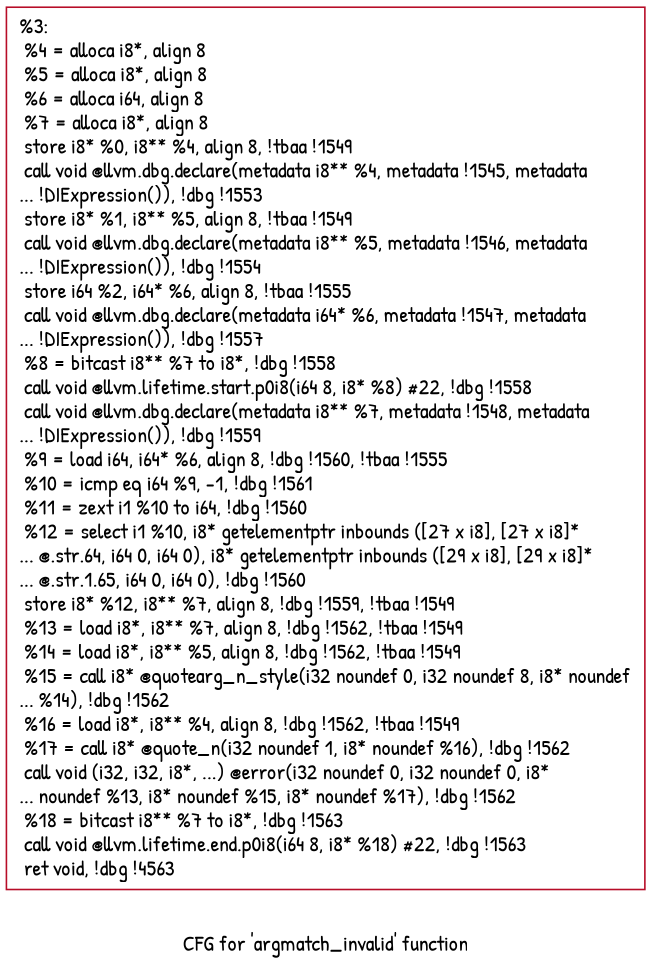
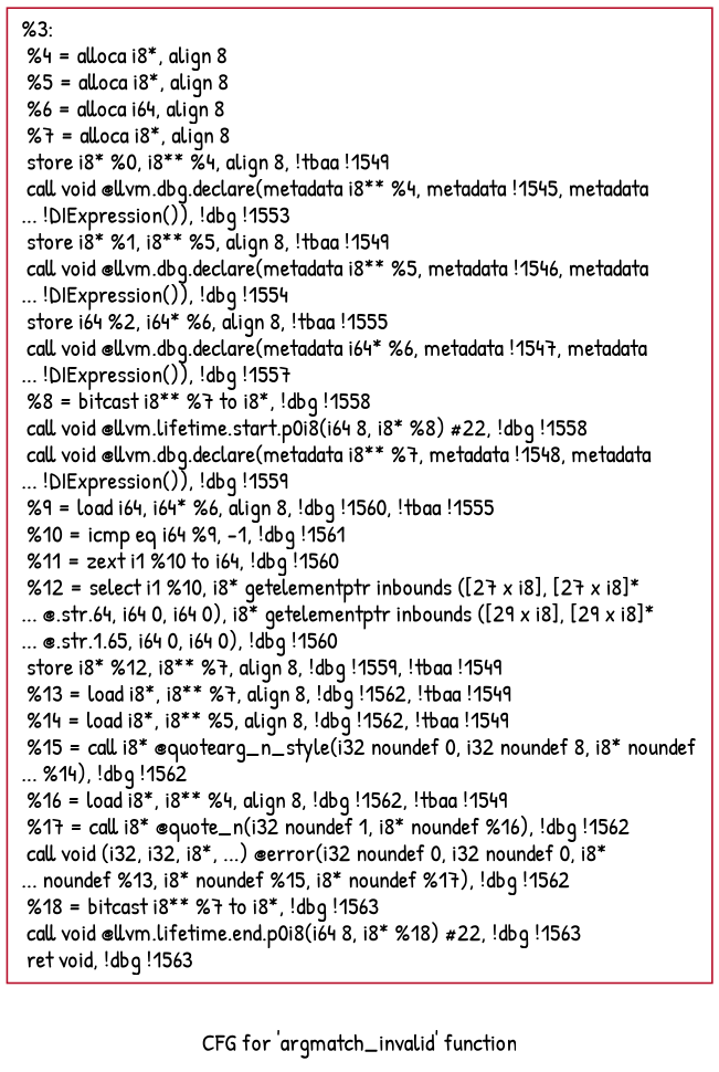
  digraph {
    label="CFG for 'argmatch_invalid' function"
    fontname="Patrick Hand"
-   n1 [color="#b70d28ff" fillcolor=white label="{%3:\l  %4 = alloca i8*, align 8\l  %5 = alloca i8*, align 8\l  %6 = alloca i64, align 8\l  %7 = alloca i8*, align 8\l  store i8* %0, i8** %4, align 8, !tbaa !1549\l  call void @llvm.dbg.declare(metadata i8** %4, metadata !1545, metadata\l... !DIExpression()), !dbg !1553\l  store i8* %1, i8** %5, align 8, !tbaa !1549\l  call void @llvm.dbg.declare(metadata i8** %5, metadata !1546, metadata\l... !DIExpression()), !dbg !1554\l  store i64 %2, i64* %6, align 8, !tbaa !1555\l  call void @llvm.dbg.declare(metadata i64* %6, metadata !1547, metadata\l... !DIExpression()), !dbg !1557\l  %8 = bitcast i8** %7 to i8*, !dbg !1558\l  call void @llvm.lifetime.start.p0i8(i64 8, i8* %8) #22, !dbg !1558\l  call void @llvm.dbg.declare(metadata i8** %7, metadata !1548, metadata\l... !DIExpression()), !dbg !1559\l  %9 = load i64, i64* %6, align 8, !dbg !1560, !tbaa !1555\l  %10 = icmp eq i64 %9, -1, !dbg !1561\l  %11 = zext i1 %10 to i64, !dbg !1560\l  %12 = select i1 %10, i8* getelementptr inbounds ([27 x i8], [27 x i8]*\l... @.str.64, i64 0, i64 0), i8* getelementptr inbounds ([29 x i8], [29 x i8]*\l... @.str.1.65, i64 0, i64 0), !dbg !1560\l  store i8* %12, i8** %7, align 8, !dbg !1559, !tbaa !1549\l  %13 = load i8*, i8** %7, align 8, !dbg !1562, !tbaa !1549\l  %14 = load i8*, i8** %5, align 8, !dbg !1562, !tbaa !1549\l  %15 = call i8* @quotearg_n_style(i32 noundef 0, i32 noundef 8, i8* noundef\l... %14), !dbg !1562\l  %16 = load i8*, i8** %4, align 8, !dbg !1562, !tbaa !1549\l  %17 = call i8* @quote_n(i32 noundef 1, i8* noundef %16), !dbg !1562\l  call void (i32, i32, i8*, ...) @error(i32 noundef 0, i32 noundef 0, i8*\l... noundef %13, i8* noundef %15, i8* noundef %17), !dbg !1562\l  %18 = bitcast i8** %7 to i8*, !dbg !1563\l  call void @llvm.lifetime.end.p0i8(i64 8, i8* %18) #22, !dbg !1563\l  ret void, !dbg !4563\l}" shape=record style=filled fontname="Patrick Hand"]
+   n1 [color="#b70d28ff" fillcolor=white label="{%3:\l  %4 = alloca i8*, align 8\l  %5 = alloca i8*, align 8\l  %6 = alloca i64, align 8\l  %7 = alloca i8*, align 8\l  store i8* %0, i8** %4, align 8, !tbaa !1549\l  call void @llvm.dbg.declare(metadata i8** %4, metadata !1545, metadata\l... !DIExpression()), !dbg !1553\l  store i8* %1, i8** %5, align 8, !tbaa !1549\l  call void @llvm.dbg.declare(metadata i8** %5, metadata !1546, metadata\l... !DIExpression()), !dbg !1554\l  store i64 %2, i64* %6, align 8, !tbaa !1555\l  call void @llvm.dbg.declare(metadata i64* %6, metadata !1547, metadata\l... !DIExpression()), !dbg !1557\l  %8 = bitcast i8** %7 to i8*, !dbg !1558\l  call void @llvm.lifetime.start.p0i8(i64 8, i8* %8) #22, !dbg !1558\l  call void @llvm.dbg.declare(metadata i8** %7, metadata !1548, metadata\l... !DIExpression()), !dbg !1559\l  %9 = load i64, i64* %6, align 8, !dbg !1560, !tbaa !1555\l  %10 = icmp eq i64 %9, -1, !dbg !1561\l  %11 = zext i1 %10 to i64, !dbg !1560\l  %12 = select i1 %10, i8* getelementptr inbounds ([27 x i8], [27 x i8]*\l... @.str.64, i64 0, i64 0), i8* getelementptr inbounds ([29 x i8], [29 x i8]*\l... @.str.1.65, i64 0, i64 0), !dbg !1560\l  store i8* %12, i8** %7, align 8, !dbg !1559, !tbaa !1549\l  %13 = load i8*, i8** %7, align 8, !dbg !1562, !tbaa !1549\l  %14 = load i8*, i8** %5, align 8, !dbg !1562, !tbaa !1549\l  %15 = call i8* @quotearg_n_style(i32 noundef 0, i32 noundef 8, i8* noundef\l... %14), !dbg !1562\l  %16 = load i8*, i8** %4, align 8, !dbg !1562, !tbaa !1549\l  %17 = call i8* @quote_n(i32 noundef 1, i8* noundef %16), !dbg !1562\l  call void (i32, i32, i8*, ...) @error(i32 noundef 0, i32 noundef 0, i8*\l... noundef %13, i8* noundef %15, i8* noundef %17), !dbg !1562\l  %18 = bitcast i8** %7 to i8*, !dbg !1563\l  call void @llvm.lifetime.end.p0i8(i64 8, i8* %18) #22, !dbg !1563\l  ret void, !dbg !1563\l}" shape=record style=filled fontname="Patrick Hand"]
  }
